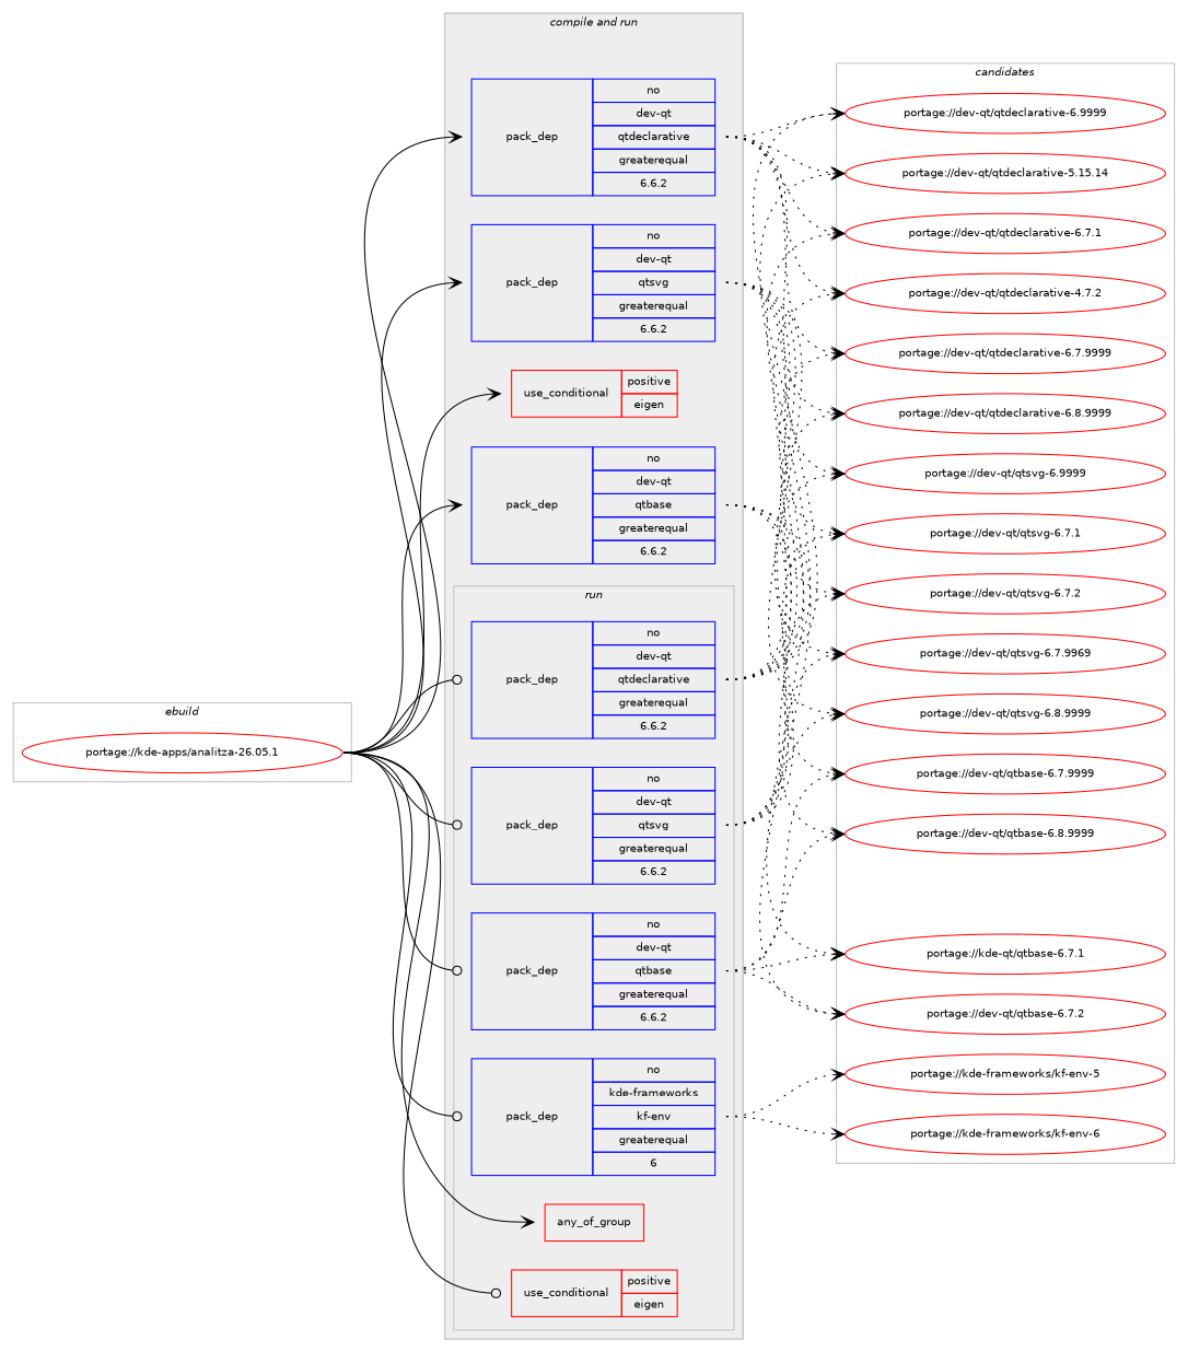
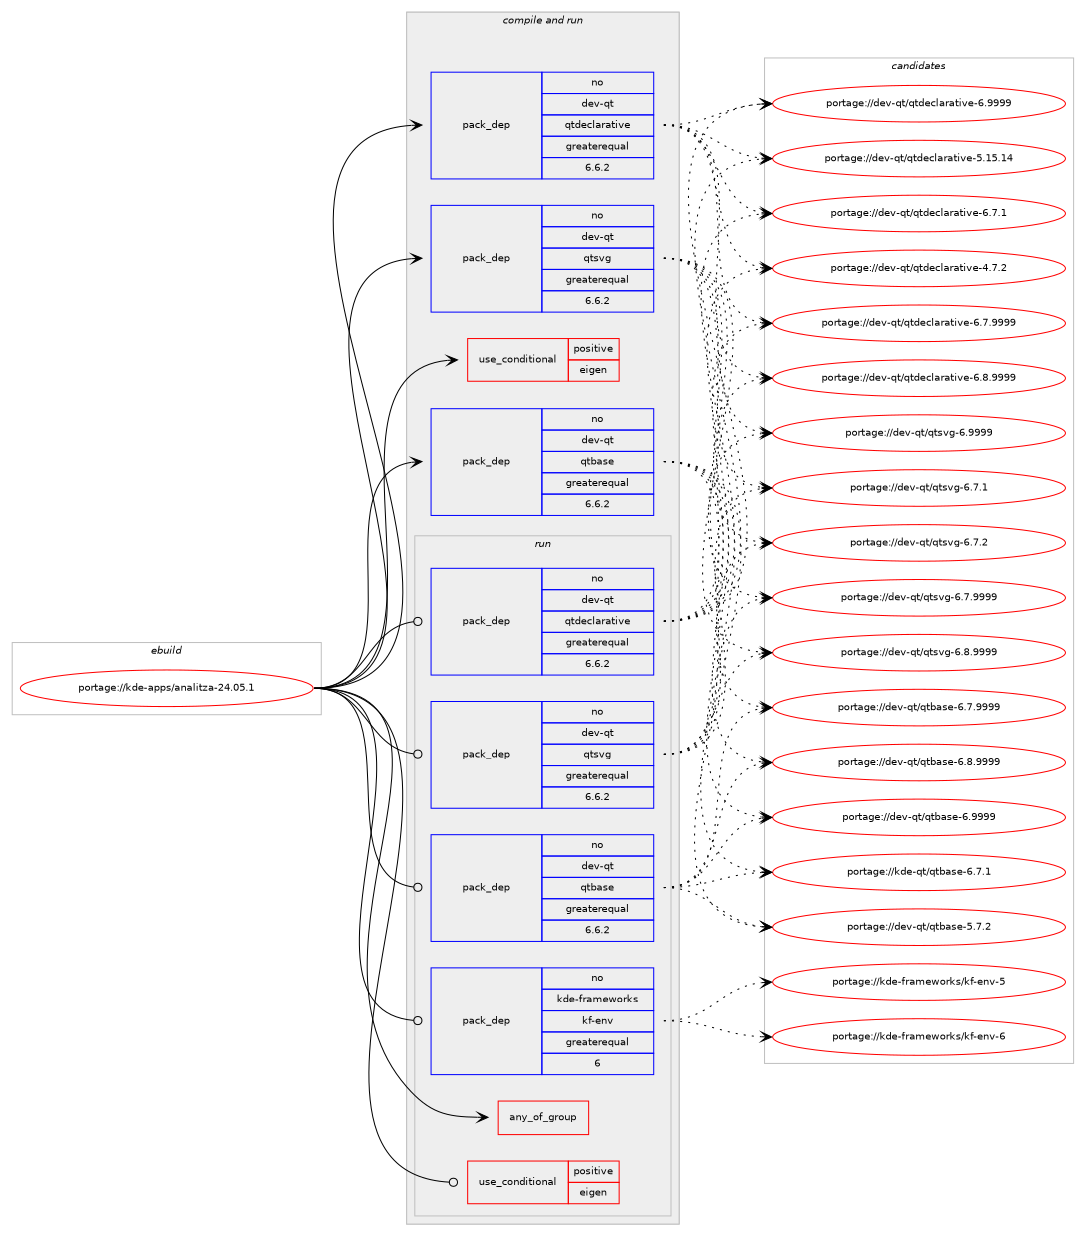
  digraph {
    compound=true
    concentrate=true
    fontname=Helvetica
    fontsize=10
    newrank=true
    rankdir=LR
    ranksep=1.5
    node [color=red fontname=Helvetica fontsize=10]
    edge [arrowhead=vee headport=w style=dotted tailport=e weight=100]
-   n1 [label="portage://kde-apps/analitza-26.05.1" width=4]
+   n1 [label="portage://kde-apps/analitza-24.05.1" width=4]
    n2 [label=<<TABLE BORDER="0" CELLBORDER="1" CELLSPACING="0" CELLPADDING="4"><TR><TD ROWSPAN="3" CELLPADDING="10">use_conditional</TD></TR><TR><TD>positive</TD></TR><TR><TD>eigen</TD></TR></TABLE>> shape=none]
    n3 [color=blue label=<<TABLE BORDER="0" CELLBORDER="1" CELLSPACING="0" CELLPADDING="4" WIDTH="220"><TR><TD ROWSPAN="6" CELLPADDING="30">pack_dep</TD></TR><TR><TD WIDTH="110">no</TD></TR><TR><TD>dev-qt</TD></TR><TR><TD>qtbase</TD></TR><TR><TD>greaterequal</TD></TR><TR><TD>6.6.2</TD></TR></TABLE>> shape=none]
    n4 [color=blue label=<<TABLE BORDER="0" CELLBORDER="1" CELLSPACING="0" CELLPADDING="4" WIDTH="220"><TR><TD ROWSPAN="6" CELLPADDING="30">pack_dep</TD></TR><TR><TD WIDTH="110">no</TD></TR><TR><TD>dev-qt</TD></TR><TR><TD>qtdeclarative</TD></TR><TR><TD>greaterequal</TD></TR><TR><TD>6.6.2</TD></TR></TABLE>> shape=none]
    n5 [color=blue label=<<TABLE BORDER="0" CELLBORDER="1" CELLSPACING="0" CELLPADDING="4" WIDTH="220"><TR><TD ROWSPAN="6" CELLPADDING="30">pack_dep</TD></TR><TR><TD WIDTH="110">no</TD></TR><TR><TD>dev-qt</TD></TR><TR><TD>qtsvg</TD></TR><TR><TD>greaterequal</TD></TR><TR><TD>6.6.2</TD></TR></TABLE>> shape=none]
    n6 [label=<<TABLE BORDER="0" CELLBORDER="1" CELLSPACING="0" CELLPADDING="4"><TR><TD CELLPADDING="10">any_of_group</TD></TR></TABLE>> shape=none]
    n7 [label=<<TABLE BORDER="0" CELLBORDER="1" CELLSPACING="0" CELLPADDING="4"><TR><TD ROWSPAN="3" CELLPADDING="10">use_conditional</TD></TR><TR><TD>positive</TD></TR><TR><TD>eigen</TD></TR></TABLE>> shape=none]
    n8 [color=blue label=<<TABLE BORDER="0" CELLBORDER="1" CELLSPACING="0" CELLPADDING="4" WIDTH="220"><TR><TD ROWSPAN="6" CELLPADDING="30">pack_dep</TD></TR><TR><TD WIDTH="110">no</TD></TR><TR><TD>dev-qt</TD></TR><TR><TD>qtbase</TD></TR><TR><TD>greaterequal</TD></TR><TR><TD>6.6.2</TD></TR></TABLE>> shape=none]
    n9 [color=blue label=<<TABLE BORDER="0" CELLBORDER="1" CELLSPACING="0" CELLPADDING="4" WIDTH="220"><TR><TD ROWSPAN="6" CELLPADDING="30">pack_dep</TD></TR><TR><TD WIDTH="110">no</TD></TR><TR><TD>dev-qt</TD></TR><TR><TD>qtdeclarative</TD></TR><TR><TD>greaterequal</TD></TR><TR><TD>6.6.2</TD></TR></TABLE>> shape=none]
    n10 [color=blue label=<<TABLE BORDER="0" CELLBORDER="1" CELLSPACING="0" CELLPADDING="4" WIDTH="220"><TR><TD ROWSPAN="6" CELLPADDING="30">pack_dep</TD></TR><TR><TD WIDTH="110">no</TD></TR><TR><TD>dev-qt</TD></TR><TR><TD>qtsvg</TD></TR><TR><TD>greaterequal</TD></TR><TR><TD>6.6.2</TD></TR></TABLE>> shape=none]
    n11 [color=blue label=<<TABLE BORDER="0" CELLBORDER="1" CELLSPACING="0" CELLPADDING="4" WIDTH="220"><TR><TD ROWSPAN="6" CELLPADDING="30">pack_dep</TD></TR><TR><TD WIDTH="110">no</TD></TR><TR><TD>kde-frameworks</TD></TR><TR><TD>kf-env</TD></TR><TR><TD>greaterequal</TD></TR><TR><TD>6</TD></TR></TABLE>> shape=none]
    n12 [label="portage://kde-qt/qtbase-6.7.1" width=4]
-   n13 [label="portage://dev-qt/qtbase-6.7.2" width=4]
+   n13 [label="portage://dev-qt/qtbase-5.7.2" width=4]
    n14 [label="portage://dev-qt/qtbase-6.7.9999" width=4]
    n15 [label="portage://dev-qt/qtbase-6.8.9999" width=4]
+   n16 [label="portage://dev-qt/qtbase-6.9999" width=4]
    n17 [label="portage://dev-qt/qtdeclarative-5.15.14" width=4]
    n18 [label="portage://dev-qt/qtdeclarative-6.7.1" width=4]
    n19 [label="portage://dev-qt/qtdeclarative-4.7.2" width=4]
    n20 [label="portage://dev-qt/qtdeclarative-6.7.9999" width=4]
    n21 [label="portage://dev-qt/qtdeclarative-6.8.9999" width=4]
    n22 [label="portage://dev-qt/qtdeclarative-6.9999" width=4]
    n23 [label="portage://dev-qt/qtsvg-6.7.1" width=4]
    n24 [label="portage://dev-qt/qtsvg-6.7.2" width=4]
-   n25 [label="portage://dev-qt/qtsvg-6.7.9969" width=4]
+   n25 [label="portage://dev-qt/qtsvg-6.7.9999" width=4]
    n26 [label="portage://dev-qt/qtsvg-6.8.9999" width=4]
    n27 [label="portage://dev-qt/qtsvg-6.9999" width=4]
    n28 [label="portage://kde-frameworks/kf-env-5" width=4]
    n29 [label="portage://kde-frameworks/kf-env-6" width=4]
    subgraph cluster_1 {
      color=gray
      label=<<i>ebuild</i>>
      rank=same
      n1
    }
    subgraph cluster_2 {
      color=gray
      label=<<i>dependencies</i>>
      subgraph cluster_3 {
        color=gray
        fillcolor="#eeeeee"
        label=<<i>compile</i>>
        style=filled
        subgraph sub_4 {
          color=gray
          fillcolor="#eeeeee"
          label=<<i>compile</i>>
          style=filled
          n2
        }
        subgraph sub_5 {
          color=gray
          fillcolor="#eeeeee"
          label=<<i>compile</i>>
          style=filled
          n3
        }
        subgraph sub_6 {
          color=gray
          fillcolor="#eeeeee"
          label=<<i>compile</i>>
          style=filled
          n4
        }
        subgraph sub_7 {
          color=gray
          fillcolor="#eeeeee"
          label=<<i>compile</i>>
          style=filled
          n5
        }
      }
      subgraph cluster_8 {
        color=gray
        fillcolor="#eeeeee"
        label=<<i>compile and run</i>>
        style=filled
      }
      subgraph cluster_9 {
        color=gray
        fillcolor="#eeeeee"
        label=<<i>run</i>>
        style=filled
        subgraph sub_10 {
          color=gray
          fillcolor="#eeeeee"
          label=<<i>run</i>>
          style=filled
          n6
        }
        subgraph sub_11 {
          color=gray
          fillcolor="#eeeeee"
          label=<<i>run</i>>
          style=filled
          n7
        }
        subgraph sub_12 {
          color=gray
          fillcolor="#eeeeee"
          label=<<i>run</i>>
          style=filled
          n8
        }
        subgraph sub_13 {
          color=gray
          fillcolor="#eeeeee"
          label=<<i>run</i>>
          style=filled
          n9
        }
        subgraph sub_14 {
          color=gray
          fillcolor="#eeeeee"
          label=<<i>run</i>>
          style=filled
          n10
        }
        subgraph sub_15 {
          color=gray
          fillcolor="#eeeeee"
          label=<<i>run</i>>
          style=filled
          n11
        }
      }
    }
    subgraph cluster_16 {
      color=gray
      label=<<i>candidates</i>>
      rank=same
      subgraph sub_17 {
        color=black
        label=<<i>candidates</i>>
        nodesep=1
        rank=same
        n12
        n13
        n14
        n15
+       n16
      }
      subgraph sub_18 {
        color=black
        label=<<i>candidates</i>>
        nodesep=1
        rank=same
        n17
        n18
        n19
        n20
        n21
        n22
      }
      subgraph sub_19 {
        color=black
        label=<<i>candidates</i>>
        nodesep=1
        rank=same
        n17
        n18
        n19
        n20
        n21
        n22
      }
      subgraph sub_20 {
        color=black
        label=<<i>candidates</i>>
        nodesep=1
        rank=same
        n23
        n24
        n25
        n26
        n27
      }
      subgraph sub_21 {
        color=black
        label=<<i>candidates</i>>
        nodesep=1
        rank=same
        n12
        n13
        n14
        n15
+       n16
      }
      subgraph sub_22 {
        color=black
        label=<<i>candidates</i>>
        nodesep=1
        rank=same
        n23
        n24
        n25
        n26
        n27
      }
      subgraph sub_23 {
        color=black
        label=<<i>candidates</i>>
        nodesep=1
        rank=same
        n28
        n29
      }
    }
    n1 -> n2 [style=solid weight=20]
    n1 -> n3 [style=solid weight=20]
    n1 -> n4 [style=solid weight=20]
    n1 -> n5 [style=solid weight=20]
    n1 -> n6 [style=solid weight=20]
    n1 -> n7 [arrowhead=odot style=solid weight=20]
    n1 -> n8 [arrowhead=odot style=solid weight=20]
    n1 -> n9 [arrowhead=odot style=solid weight=20]
    n1 -> n10 [arrowhead=odot style=solid weight=20]
    n1 -> n11 [arrowhead=odot style=solid weight=20]
    n3 -> n12
    n3 -> n13
    n3 -> n14
    n3 -> n15
+   n3 -> n16
    n4 -> n17
    n4 -> n18
    n4 -> n19
    n4 -> n20
    n4 -> n21
    n4 -> n22
    n5 -> n23
    n5 -> n24
    n5 -> n25
    n5 -> n26
    n5 -> n27
    n8 -> n12
    n8 -> n13
    n8 -> n14
    n8 -> n15
+   n8 -> n16
    n9 -> n17
    n9 -> n18
    n9 -> n19
    n9 -> n20
    n9 -> n21
    n9 -> n22
    n10 -> n23
    n10 -> n24
    n10 -> n25
    n10 -> n26
    n10 -> n27
    n11 -> n28
    n11 -> n29
  }
